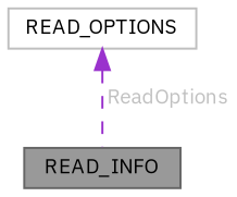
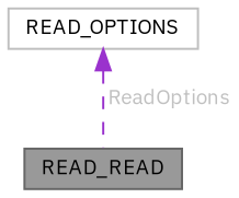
  digraph {
    fontname="IBM Plex Sans"
    node [fontname="IBM Plex Sans" fontsize=10 shape=box style=filled]
-   n1 [color=gray40 fillcolor=grey60 fontcolor=black height=0.2 label=READ_INFO width=0.4]
+   n1 [color=gray40 fillcolor=grey60 fontcolor=black height=0.2 label=READ_READ width=0.4]
    n2 [color=grey75 fillcolor=white height=0.2 label=READ_OPTIONS width=0.4]
    n2 -> n1 [color=darkorchid3 dir=back fontcolor=grey fontname="IBM Plex Sans" fontsize=10 label=" ReadOptions" labelfontname=Helvetica labelfontsize=10 style=dashed]
  }
